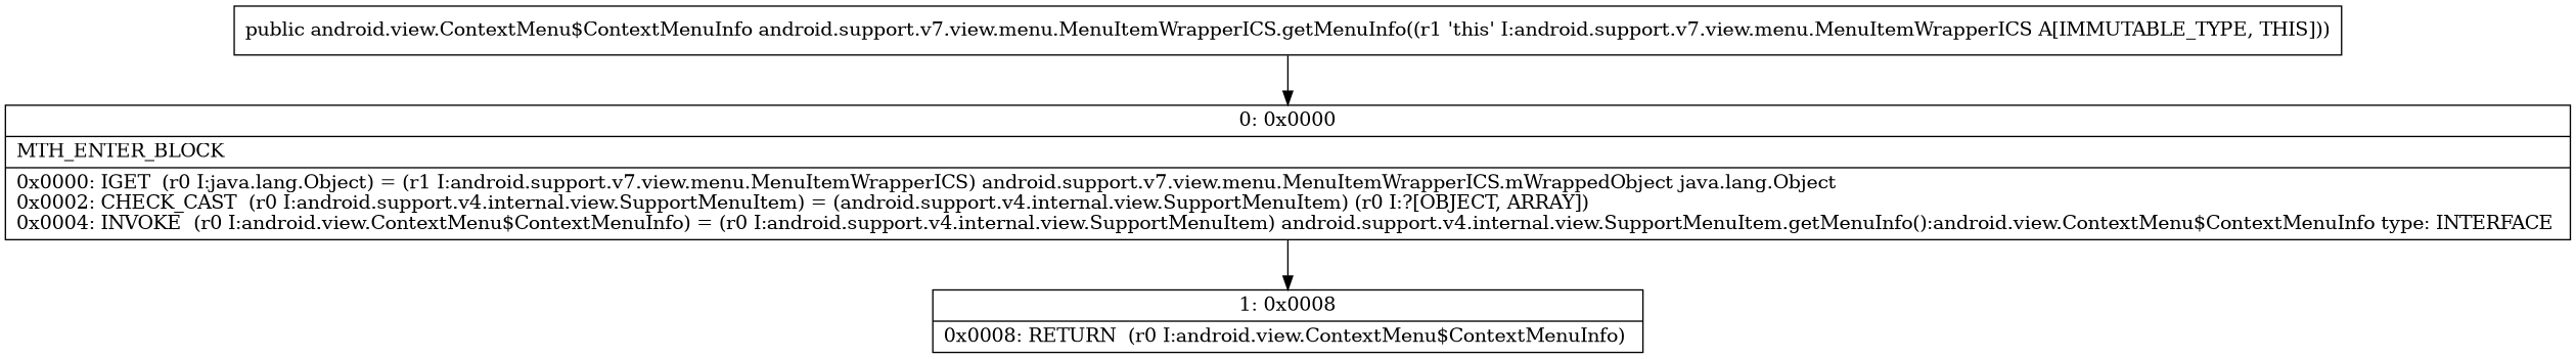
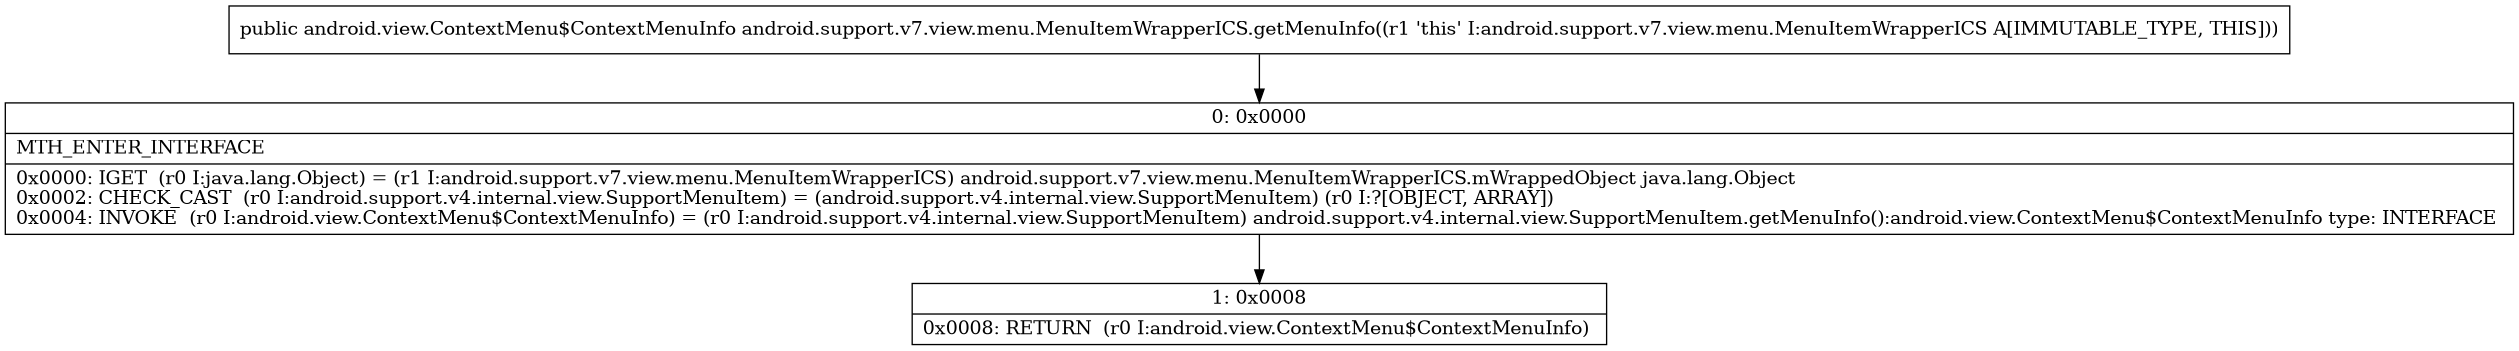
  digraph {
    node [shape=record]
-   n1 [label="{0\:\ 0x0000|MTH_ENTER_BLOCK\l|0x0000: IGET  (r0 I:java.lang.Object) = (r1 I:android.support.v7.view.menu.MenuItemWrapperICS) android.support.v7.view.menu.MenuItemWrapperICS.mWrappedObject java.lang.Object \l0x0002: CHECK_CAST  (r0 I:android.support.v4.internal.view.SupportMenuItem) = (android.support.v4.internal.view.SupportMenuItem) (r0 I:?[OBJECT, ARRAY]) \l0x0004: INVOKE  (r0 I:android.view.ContextMenu$ContextMenuInfo) = (r0 I:android.support.v4.internal.view.SupportMenuItem) android.support.v4.internal.view.SupportMenuItem.getMenuInfo():android.view.ContextMenu$ContextMenuInfo type: INTERFACE \l}"]
+   n1 [label="{0\:\ 0x0000|MTH_ENTER_INTERFACE\l|0x0000: IGET  (r0 I:java.lang.Object) = (r1 I:android.support.v7.view.menu.MenuItemWrapperICS) android.support.v7.view.menu.MenuItemWrapperICS.mWrappedObject java.lang.Object \l0x0002: CHECK_CAST  (r0 I:android.support.v4.internal.view.SupportMenuItem) = (android.support.v4.internal.view.SupportMenuItem) (r0 I:?[OBJECT, ARRAY]) \l0x0004: INVOKE  (r0 I:android.view.ContextMenu$ContextMenuInfo) = (r0 I:android.support.v4.internal.view.SupportMenuItem) android.support.v4.internal.view.SupportMenuItem.getMenuInfo():android.view.ContextMenu$ContextMenuInfo type: INTERFACE \l}"]
    n2 [label="{1\:\ 0x0008|0x0008: RETURN  (r0 I:android.view.ContextMenu$ContextMenuInfo) \l}"]
    n3 [label="{public android.view.ContextMenu$ContextMenuInfo android.support.v7.view.menu.MenuItemWrapperICS.getMenuInfo((r1 'this' I:android.support.v7.view.menu.MenuItemWrapperICS A[IMMUTABLE_TYPE, THIS])) }"]
    n1 -> n2
    n3 -> n1
  }
